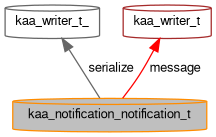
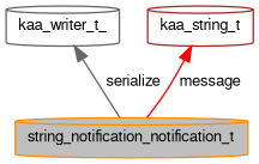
  digraph {
    node [fontname=FreeSans fontsize=10 shape=cylinder]
    edge [dir=back fontname=FreeSans fontsize=10 labelfontname=FreeSans labelfontsize=10 style=solid]
-   n1 [color=darkorange fillcolor=grey75 fontcolor=black height=0.2 label=kaa_notification_notification_t style=filled width=0.4]
+   n1 [color=darkorange fillcolor=grey75 fontcolor=black height=0.2 label=string_notification_notification_t style=filled width=0.4]
    n2 [color=gray40 height=0.2 label=kaa_writer_t_ width=0.4]
-   n3 [color=brown height=0.2 label=kaa_writer_t width=0.4]
+   n3 [color=brown height=0.2 label=kaa_string_t width=0.4]
    n2 -> n1 [color=gray40 label=" serialize"]
    n3 -> n1 [color=red label=" message"]
  }
